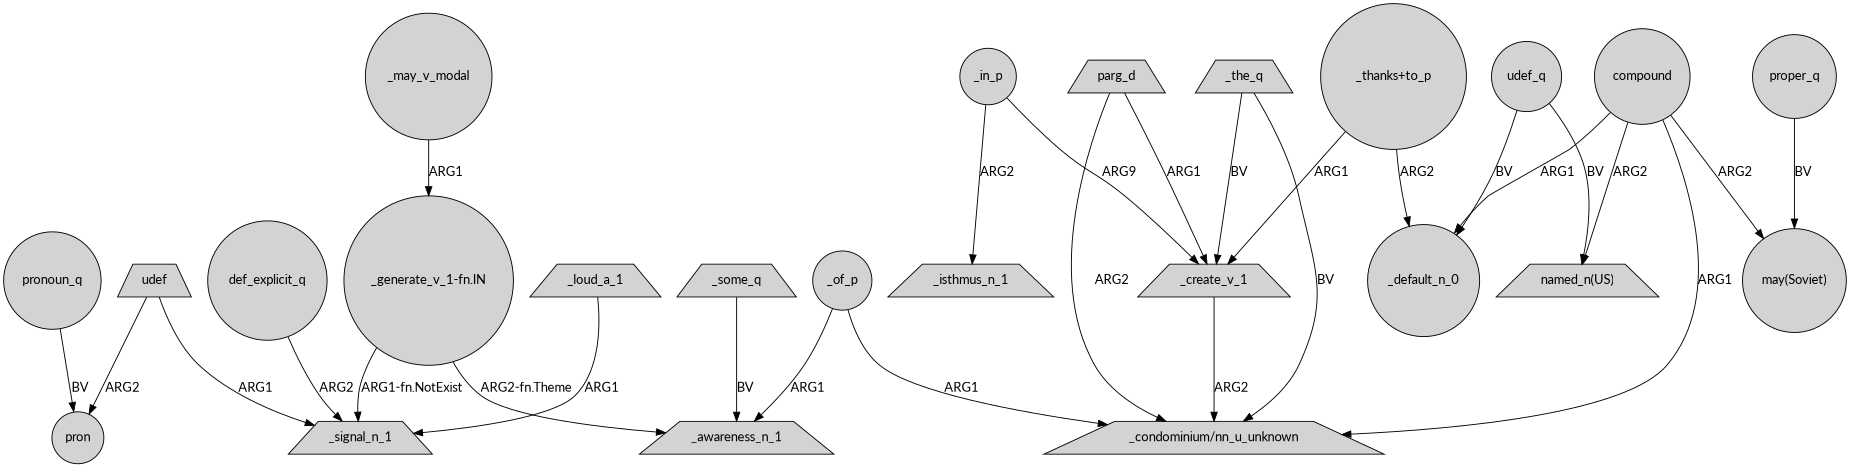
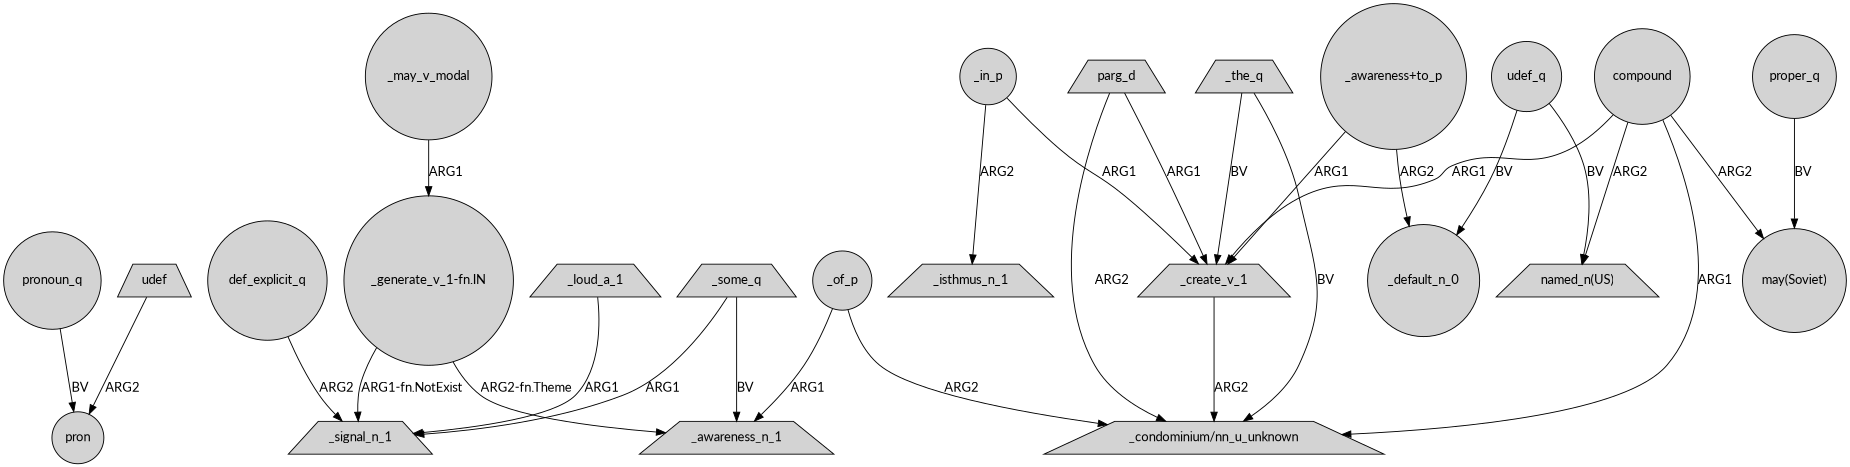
  digraph {
    fontname=Lato
    node [fontname=Lato shape=circle style=filled]
    edge [fontname=Lato]
    _signal_n_1 [shape=trapezium]
    def_explicit_q
    _awareness_n_1 [shape=trapezium]
    _of_p
    "_condominium/nn_u_unknown" [shape=trapezium]
    "named_n(US)" [shape=trapezium]
    udef_q
    n8 [label=_default_n_0]
    n9 [label=udef shape=trapezium]
    pron
    _create_v_1 [shape=trapezium]
    _may_v_modal
    "_generate_v_1-fn.IN"
    _loud_a_1 [shape=trapezium]
    parg_d [shape=trapezium]
    n16 [label="may(Soviet)"]
    proper_q
    compound
    _in_p
    _isthmus_n_1 [shape=trapezium]
    pronoun_q
-   "_thanks+to_p"
+   "_thanks+to_p" [label="_awareness+to_p"]
    _the_q [shape=trapezium]
    _some_q [shape=trapezium]
    def_explicit_q -> _signal_n_1 [label=ARG2]
    _of_p -> _awareness_n_1 [label=ARG1]
-   _of_p -> "_condominium/nn_u_unknown" [label=ARG1]
+   _of_p -> "_condominium/nn_u_unknown" [label=ARG2]
    udef_q -> "named_n(US)" [label=BV]
    udef_q -> n8 [label=BV]
-   n9 -> _signal_n_1 [label=ARG1]
+   _some_q -> _signal_n_1 [label=ARG1]
    n9 -> pron [label=ARG2]
    _create_v_1 -> "_condominium/nn_u_unknown" [label=ARG2]
    _may_v_modal -> "_generate_v_1-fn.IN" [label=ARG1]
    "_generate_v_1-fn.IN" -> _signal_n_1 [label="ARG1-fn.NotExist"]
    "_generate_v_1-fn.IN" -> _awareness_n_1 [label="ARG2-fn.Theme"]
    _loud_a_1 -> _signal_n_1 [label=ARG1]
    parg_d -> "_condominium/nn_u_unknown" [label=ARG2]
    parg_d -> _create_v_1 [label=ARG1]
    proper_q -> n16 [label=BV]
    compound -> "_condominium/nn_u_unknown" [label=ARG1]
    compound -> "named_n(US)" [label=ARG2]
-   compound -> n8 [label=ARG1]
+   compound -> _create_v_1 [label=ARG1]
    compound -> n16 [label=ARG2]
-   _in_p -> _create_v_1 [label=ARG9]
+   _in_p -> _create_v_1 [label=ARG1]
    _in_p -> _isthmus_n_1 [label=ARG2]
    pronoun_q -> pron [label=BV]
    "_thanks+to_p" -> n8 [label=ARG2]
    "_thanks+to_p" -> _create_v_1 [label=ARG1]
    _the_q -> "_condominium/nn_u_unknown" [label=BV]
    _the_q -> _create_v_1 [label=BV]
    _some_q -> _awareness_n_1 [label=BV]
  }
